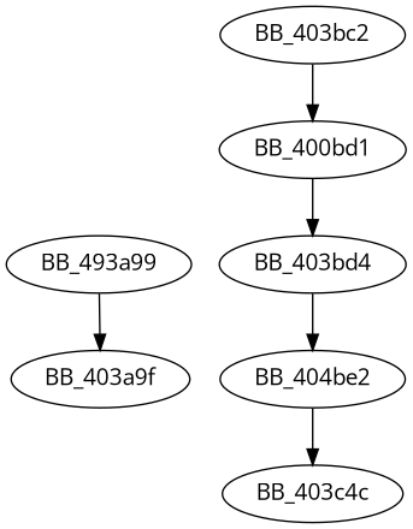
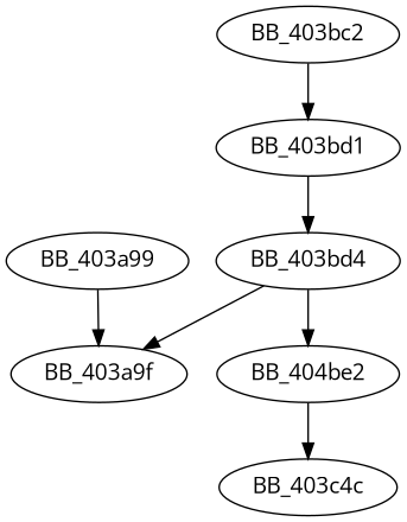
  digraph {
    fontname="Open Sans"
    node [fontname="Open Sans"]
    edge [fontname="Open Sans"]
-   BB_403a99 [label=BB_493a99]
+   BB_403a99
    BB_403a9f
    n3 [label=BB_404be2]
    BB_403c4c
    BB_403bc2
-   BB_403bd1 [label=BB_400bd1]
+   BB_403bd1
    BB_403bd4
    BB_403a99 -> BB_403a9f
    n3 -> BB_403c4c
    BB_403bc2 -> BB_403bd1
    BB_403bd1 -> BB_403bd4
+   BB_403bd4 -> BB_403a9f
    BB_403bd4 -> n3
  }
